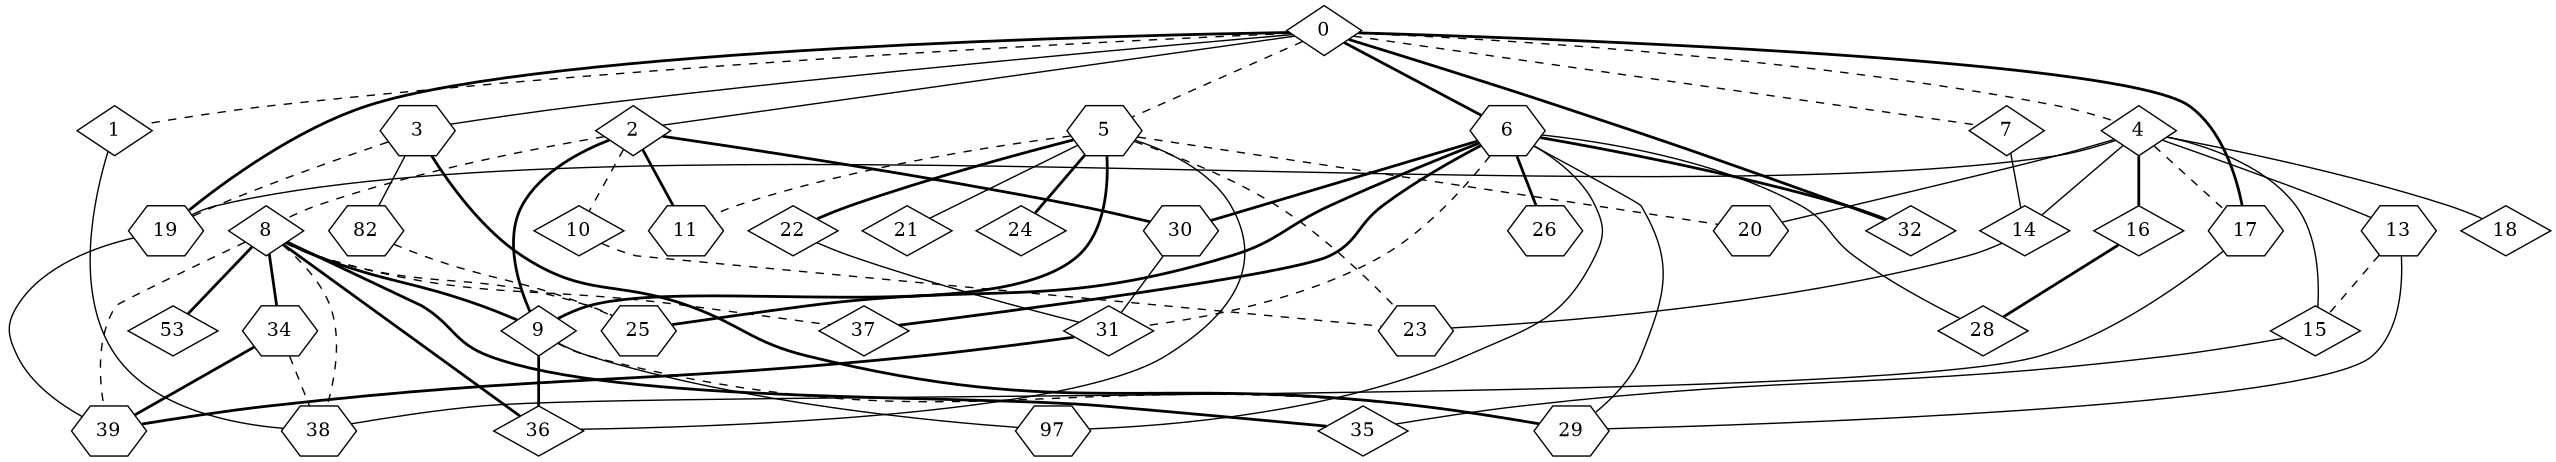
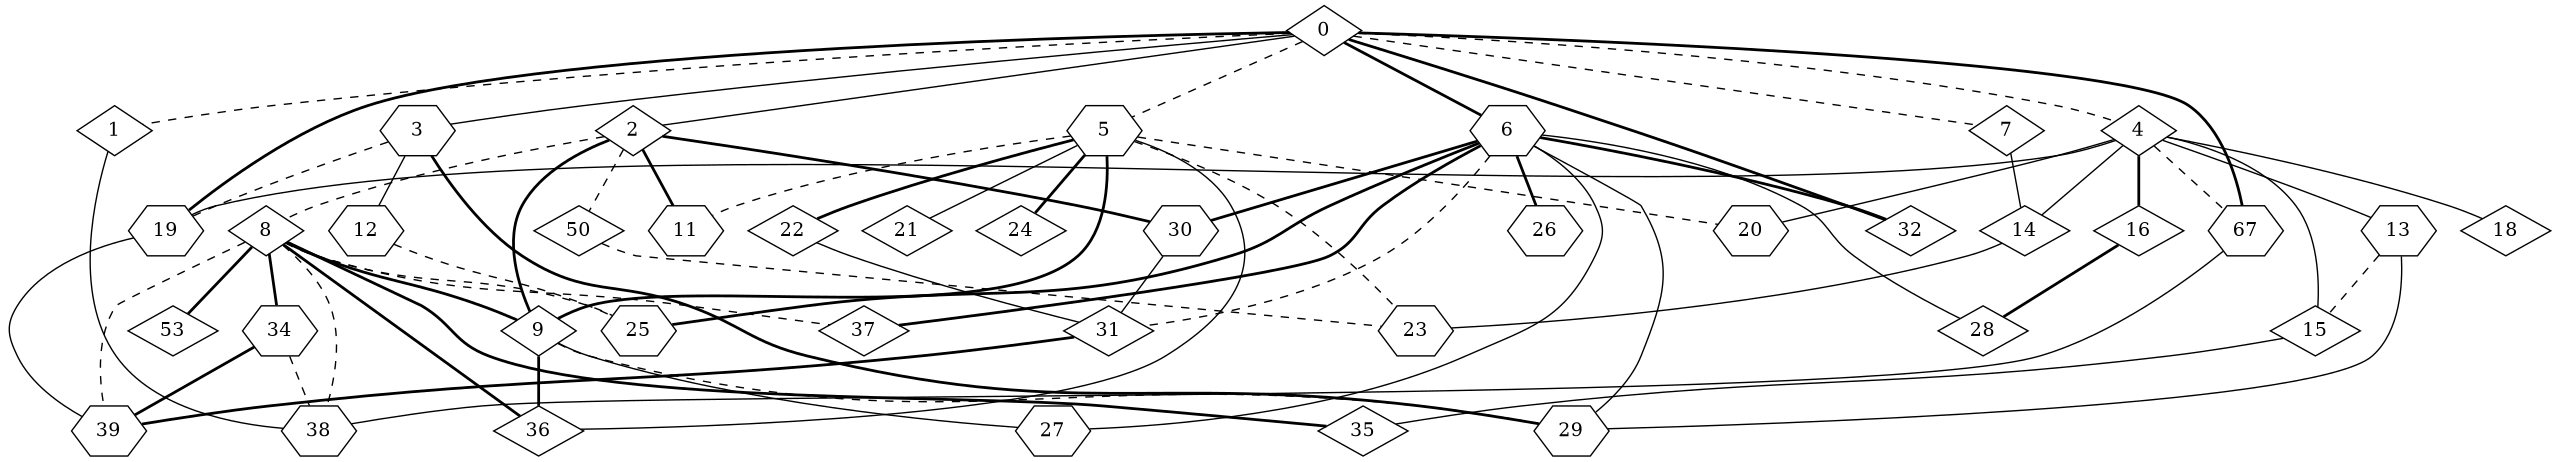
  graph {
    node [shape=diamond]
    edge [style=bold]
    0
    1
    2
    3 [shape=hexagon]
    4
    5 [shape=hexagon]
    6 [shape=hexagon]
    7
    32
-   17 [shape=hexagon]
+   17 [shape=hexagon label=67]
    19 [shape=hexagon]
    38 [shape=hexagon]
    8
-   10
+   10 [label=50]
    11 [shape=hexagon]
    9
    30 [shape=hexagon]
-   12 [shape=hexagon label=82]
+   12 [shape=hexagon]
    29 [shape=hexagon]
    13 [shape=hexagon]
    14
    15
    16
    18
    20 [shape=hexagon]
    21
    22
    23 [shape=hexagon]
    24
    36
    25 [shape=hexagon]
    26 [shape=hexagon]
-   27 [shape=hexagon label=97]
+   27 [shape=hexagon]
    28
    31
    37
    39 [shape=hexagon]
    n38 [label=53]
    35
    34 [shape=hexagon]
    0 -- 1 [style=dashed]
    0 -- 2 [style=solid]
    0 -- 3 [style=solid]
    0 -- 4 [style=dashed]
    0 -- 5 [style=dashed]
    0 -- 6
    0 -- 7 [style=dashed]
    0 -- 32
    0 -- 17
    0 -- 19
    1 -- 38 [style=solid]
    2 -- 8 [style=dashed]
    2 -- 10 [style=dashed]
    2 -- 11
    2 -- 9
    2 -- 30
    3 -- 19 [style=dashed]
    3 -- 12 [style=solid]
    3 -- 29
    4 -- 17 [style=dashed]
    4 -- 19 [style=solid]
    4 -- 13 [style=solid]
    4 -- 14 [style=solid]
    4 -- 15 [style=solid]
    4 -- 16
    4 -- 18 [style=solid]
    4 -- 20 [style=solid]
    5 -- 11 [style=dashed]
    5 -- 9
    5 -- 20 [style=dashed]
    5 -- 21 [style=solid]
    5 -- 22
    5 -- 23 [style=dashed]
    5 -- 24
    5 -- 36 [style=solid]
    6 -- 32
    6 -- 30
    6 -- 29 [style=solid]
    6 -- 25
    6 -- 26
    6 -- 27 [style=solid]
    6 -- 28 [style=solid]
    6 -- 31 [style=dashed]
    6 -- 37
    7 -- 14 [style=solid]
    17 -- 38 [style=solid]
    19 -- 39 [style=solid]
    8 -- 38 [style=dashed]
    8 -- 9
    8 -- 36
    8 -- 25 [style=dashed]
    8 -- 37 [style=dashed]
    8 -- 39 [style=dashed]
    8 -- n38
    8 -- 35
    8 -- 34
    10 -- 23 [style=dashed]
    9 -- 29 [style=dashed]
    9 -- 36
    9 -- 27 [style=solid]
    30 -- 31 [style=solid]
    12 -- 25 [style=dashed]
    13 -- 29 [style=solid]
    13 -- 15 [style=dashed]
    14 -- 23 [style=solid]
    15 -- 35 [style=solid]
    16 -- 28
    22 -- 31 [style=solid]
    31 -- 39
    34 -- 38 [style=dashed]
    34 -- 39
  }
